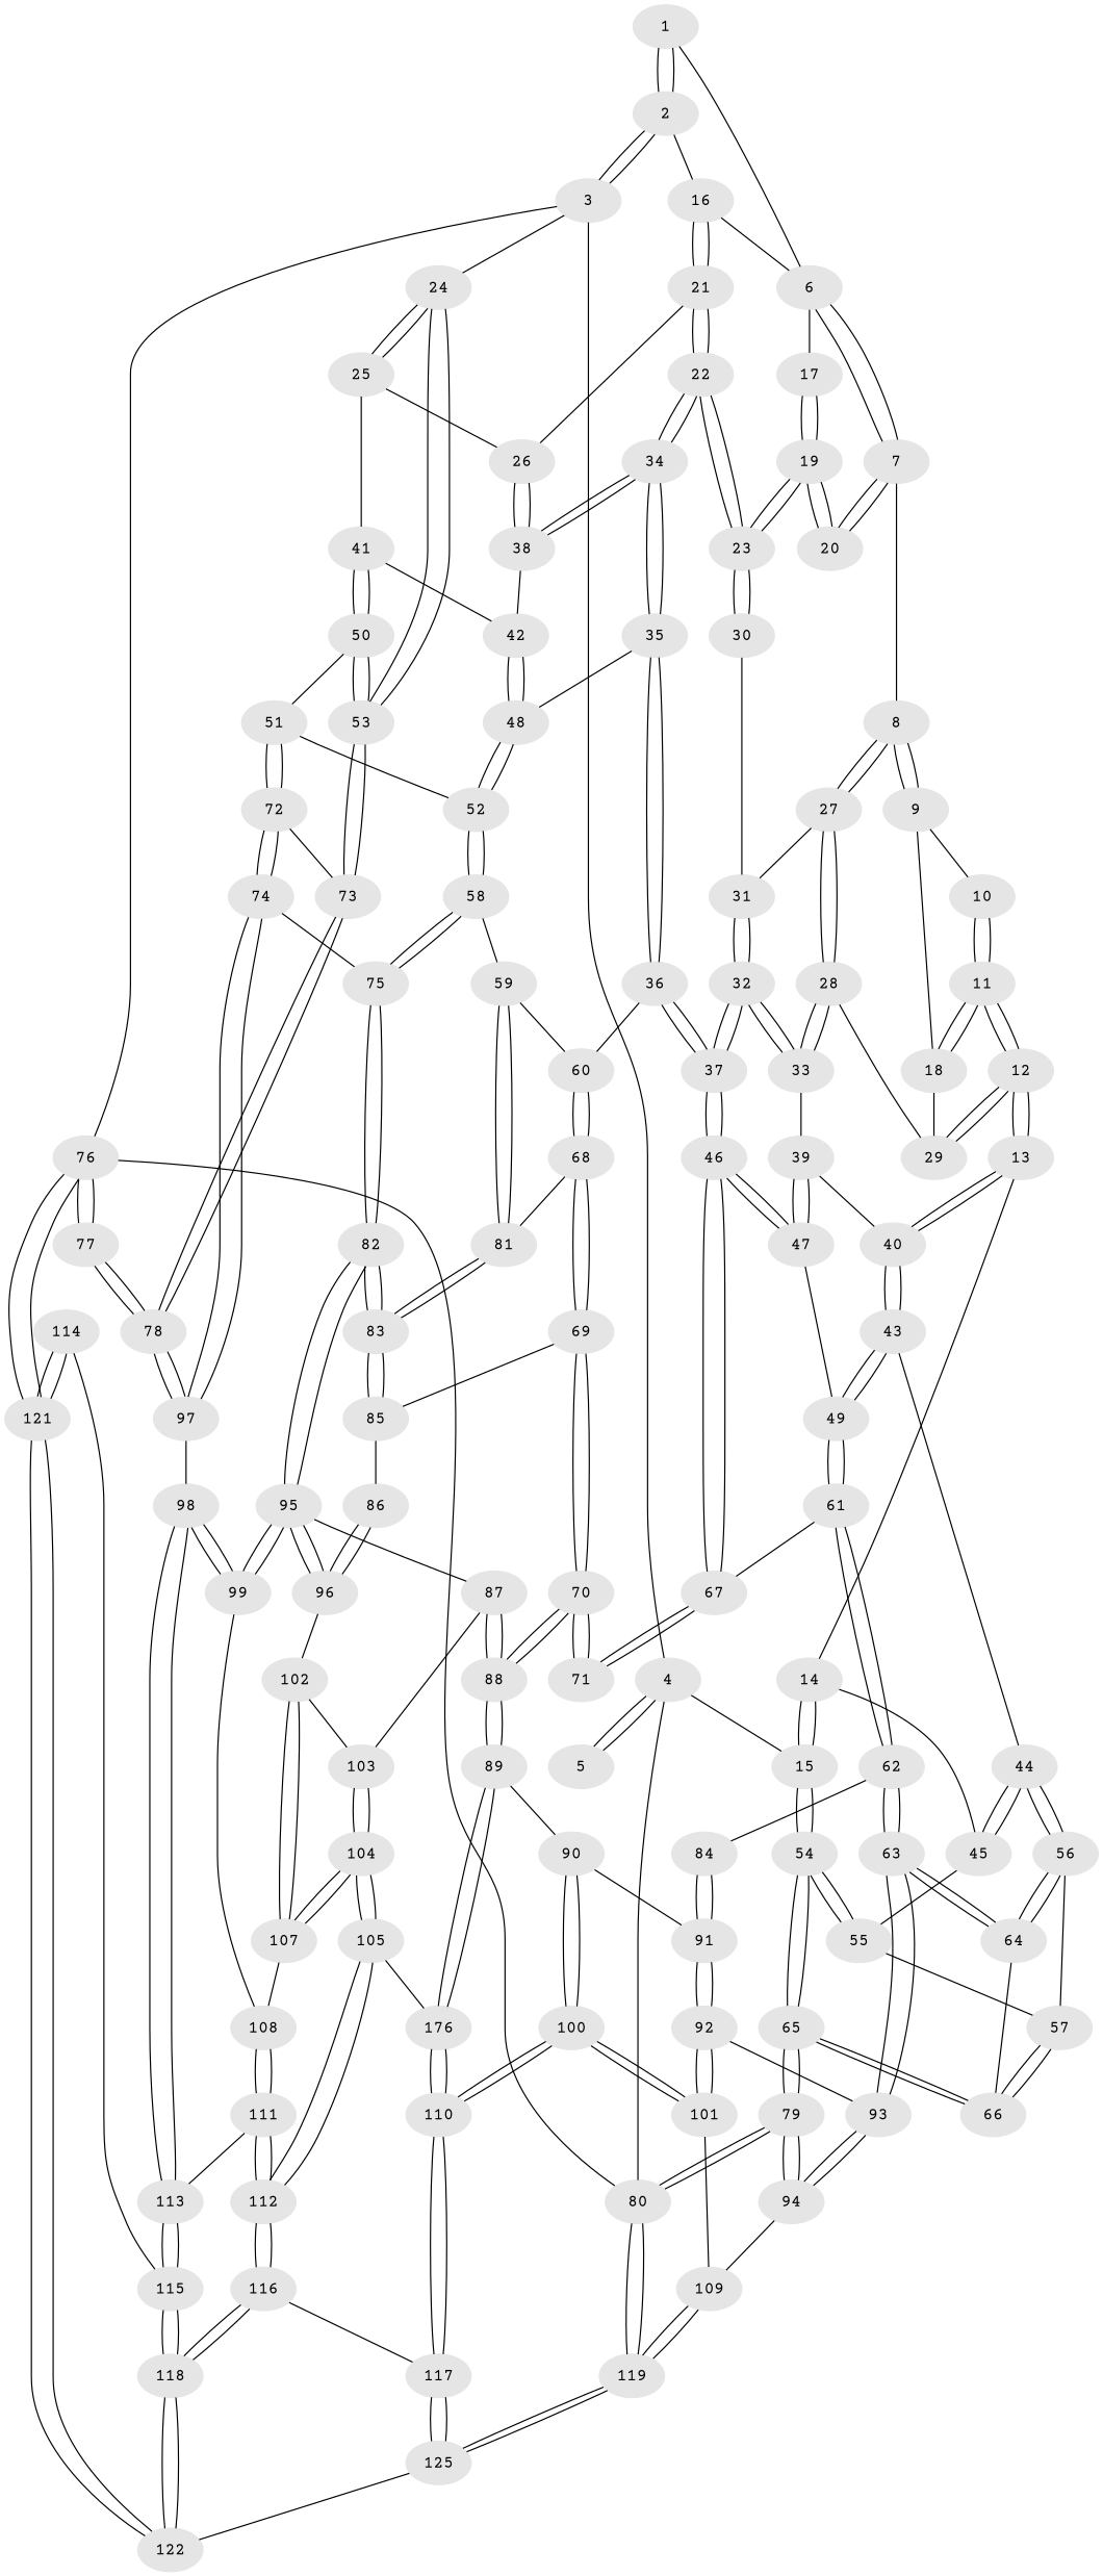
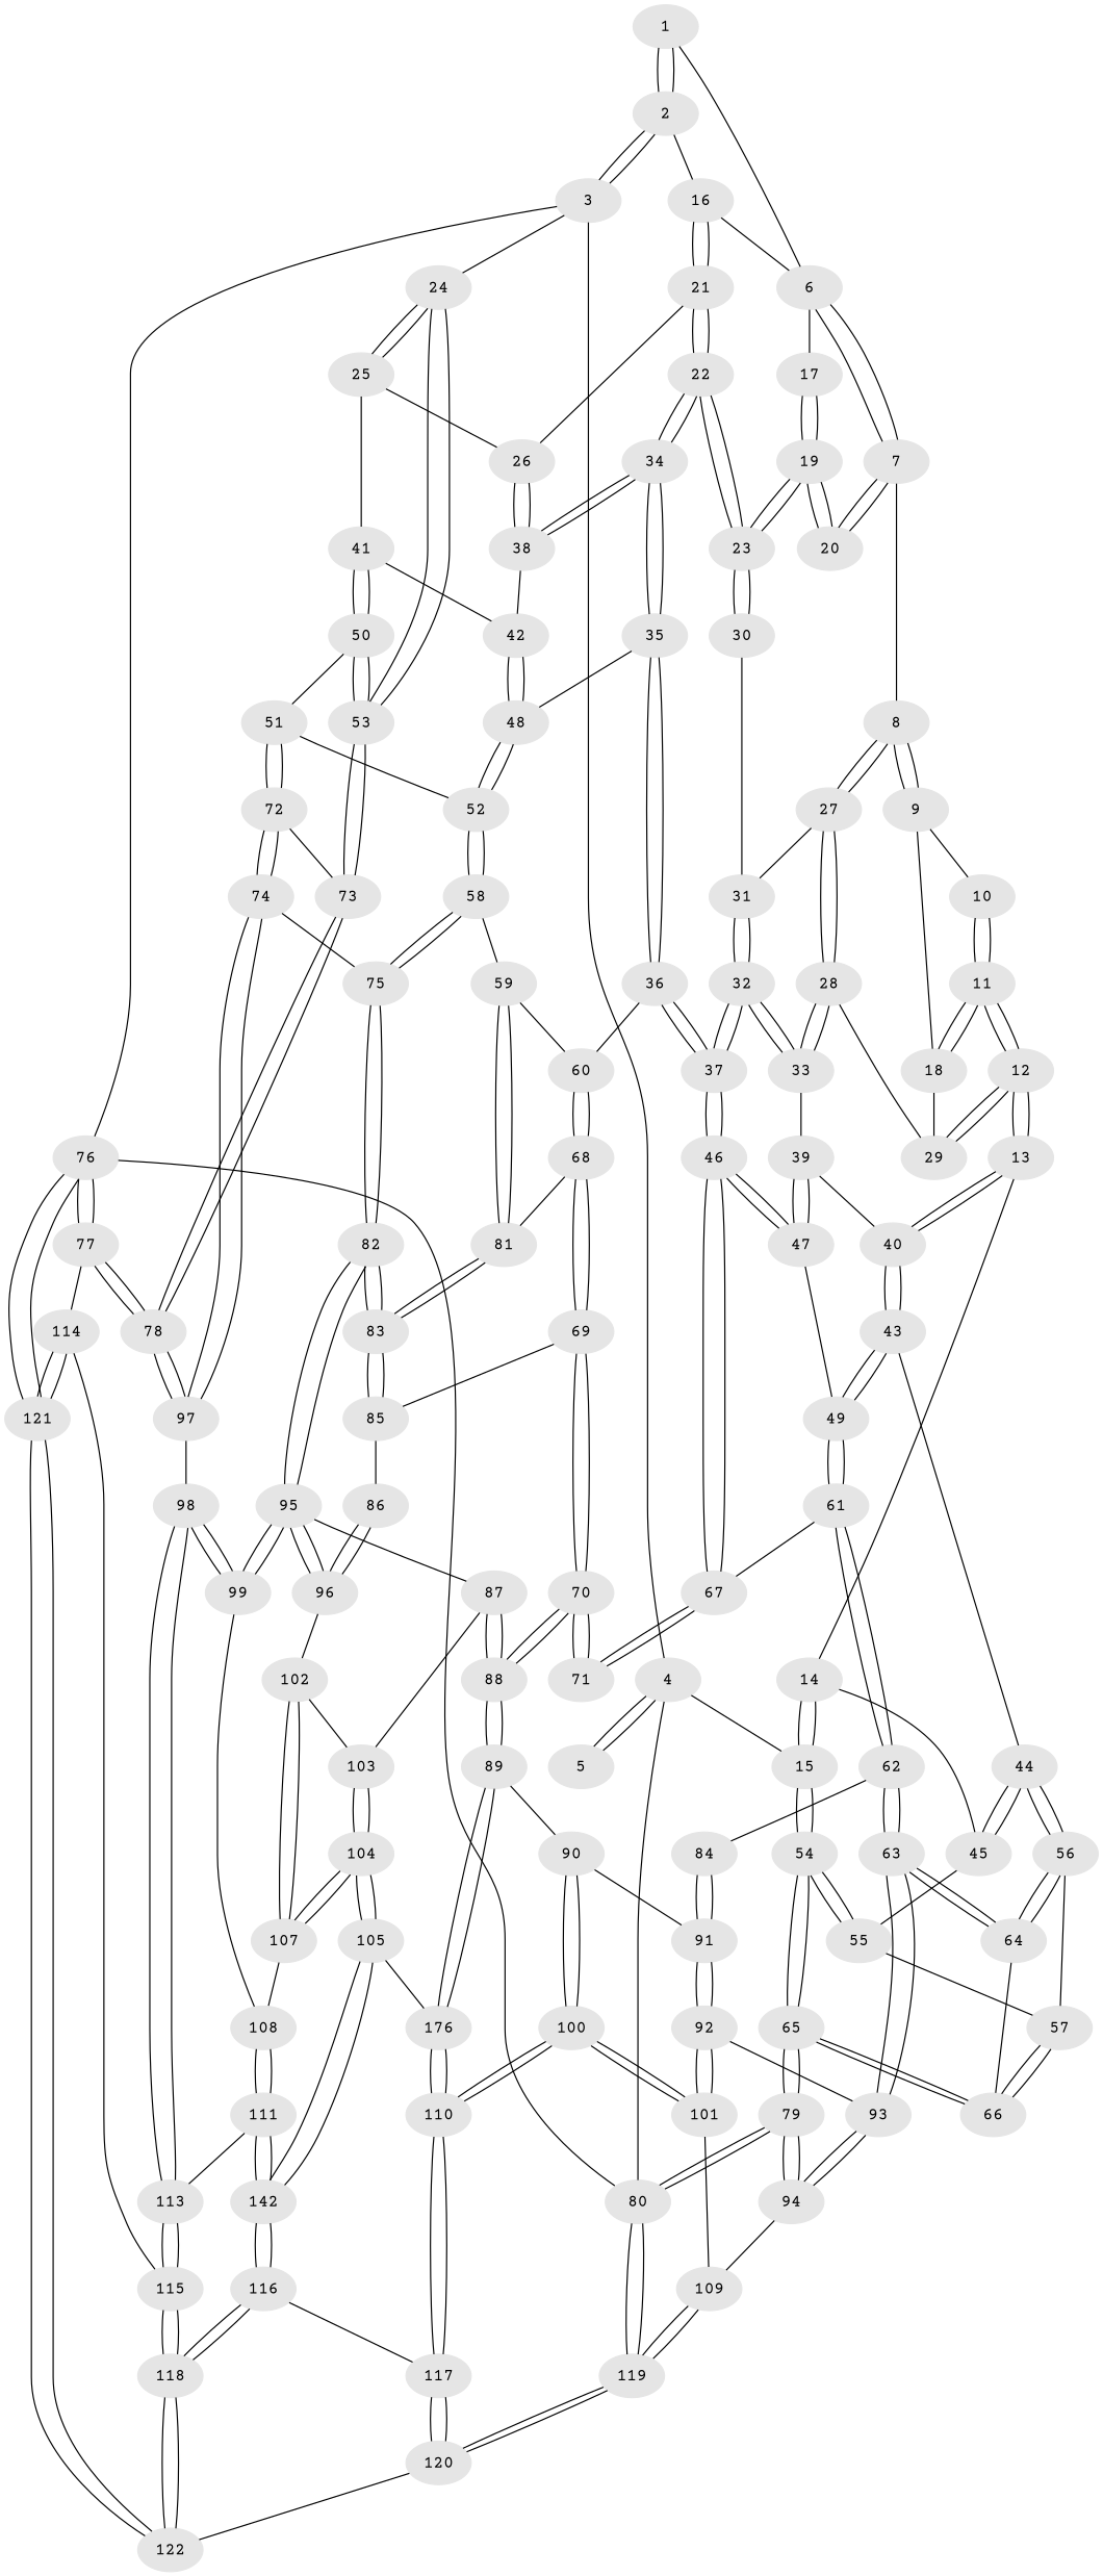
  graph {
    fontname="Courier Prime"
    node [color=gray90 fontname="Courier Prime" style=filled]
    edge [fontname="Courier Prime"]
    1
    2
    6
    3
    16
    7
    17
    4
    24
    76
    21
    5
    15
    80
    25
    53
    77
    121
    54
    119
    10
    11
    8
    20
    19
    9
    27
    18
    28
    31
    29
    12
    13
    14
    40
    45
    43
    55
    65
    22
    26
    23
    30
    34
    38
    35
    41
    73
    42
    50
    33
    32
    39
    37
    46
    47
    36
    48
    60
    52
    68
    67
    49
    44
    51
    56
    61
    57
    64
    71
    58
    62
    72
    74
    59
    75
    78
    66
    79
    81
    82
    83
    69
    63
    84
    93
    91
    94
    70
    85
    88
    86
    89
    97
    98
    95
    114
    122
    115
    109
-   120 [label=125]
+   120
    87
    96
    99
    92
    103
    102
    104
    90
    n110 [label=176]
    100
    110
    101
    108
    107
    113
    111
    117
    105
-   112
+   112 [label=142]
    116
    118
    1 -- 2
    1 -- 2
    1 -- 6
    2 -- 3
    2 -- 3
    2 -- 16
    6 -- 7
    6 -- 7
    6 -- 17
    3 -- 4
    3 -- 24
    3 -- 76
    16 -- 6
    16 -- 21
    16 -- 21
    7 -- 8
    7 -- 20
    7 -- 20
    17 -- 19
    17 -- 19
    4 -- 5
    4 -- 5
    4 -- 15
    4 -- 80
    24 -- 25
    24 -- 25
    24 -- 53
    24 -- 53
    76 -- 80
    76 -- 77
    76 -- 77
    76 -- 121
    76 -- 121
    21 -- 22
    21 -- 22
    21 -- 26
    15 -- 54
    15 -- 54
    80 -- 119
    80 -- 119
    25 -- 26
    25 -- 41
    53 -- 73
    53 -- 73
    77 -- 78
    77 -- 78
+   77 -- 114
    121 -- 122
    121 -- 122
    54 -- 55
    54 -- 55
    54 -- 65
    54 -- 65
    119 -- 120
    119 -- 120
    10 -- 11
    10 -- 11
    11 -- 18
    11 -- 18
    11 -- 12
    11 -- 12
    8 -- 9
    8 -- 9
    8 -- 27
    8 -- 27
    19 -- 20
    19 -- 20
    19 -- 23
    19 -- 23
    9 -- 10
    9 -- 18
    27 -- 28
    27 -- 28
    27 -- 31
    18 -- 29
    28 -- 29
    28 -- 33
    28 -- 33
    31 -- 32
    31 -- 32
    12 -- 29
    12 -- 29
    12 -- 13
    12 -- 13
    13 -- 14
    13 -- 40
    13 -- 40
    14 -- 15
    14 -- 15
    14 -- 45
    40 -- 43
    40 -- 43
    45 -- 55
    43 -- 49
    43 -- 49
    43 -- 44
    55 -- 57
    65 -- 66
    65 -- 66
    65 -- 79
    65 -- 79
    22 -- 23
    22 -- 23
    22 -- 34
    22 -- 34
    26 -- 38
    26 -- 38
    23 -- 30
    23 -- 30
    30 -- 31
    34 -- 38
    34 -- 38
    34 -- 35
    34 -- 35
    38 -- 42
    35 -- 36
    35 -- 36
    35 -- 48
    41 -- 42
    41 -- 50
    41 -- 50
    73 -- 78
    73 -- 78
    42 -- 48
    42 -- 48
    50 -- 53
    50 -- 53
    50 -- 51
    33 -- 39
    32 -- 33
    32 -- 33
    32 -- 37
    32 -- 37
    39 -- 40
    39 -- 47
    39 -- 47
    37 -- 46
    37 -- 46
    46 -- 47
    46 -- 47
    46 -- 67
    46 -- 67
    47 -- 49
    36 -- 37
    36 -- 37
    36 -- 60
    48 -- 52
    48 -- 52
    60 -- 68
    60 -- 68
    52 -- 58
    52 -- 58
    68 -- 81
    68 -- 69
    68 -- 69
    67 -- 71
    67 -- 71
    49 -- 61
    49 -- 61
    44 -- 45
    44 -- 45
    44 -- 56
    44 -- 56
    51 -- 52
    51 -- 72
    51 -- 72
    56 -- 57
    56 -- 64
    56 -- 64
    61 -- 67
    61 -- 62
    61 -- 62
    57 -- 66
    57 -- 66
    64 -- 66
    58 -- 59
    58 -- 75
    58 -- 75
    62 -- 63
    62 -- 63
    62 -- 84
    72 -- 73
    72 -- 74
    72 -- 74
    74 -- 75
    74 -- 97
    74 -- 97
    59 -- 60
    59 -- 81
    59 -- 81
    75 -- 82
    75 -- 82
    78 -- 97
    78 -- 97
    79 -- 80
    79 -- 80
    79 -- 94
    79 -- 94
    81 -- 83
    81 -- 83
    82 -- 83
    82 -- 83
    82 -- 95
    82 -- 95
    83 -- 85
    83 -- 85
    69 -- 70
    69 -- 70
    69 -- 85
    63 -- 64
    63 -- 64
    63 -- 93
    63 -- 93
    84 -- 91
    84 -- 91
    93 -- 94
    93 -- 94
    91 -- 92
    91 -- 92
    94 -- 109
    70 -- 71
    70 -- 71
    70 -- 88
    70 -- 88
    85 -- 86
    88 -- 89
    88 -- 89
    86 -- 96
    86 -- 96
    89 -- 90
    89 -- n110
    89 -- n110
    97 -- 98
    98 -- 99
    98 -- 99
    98 -- 113
    98 -- 113
    95 -- 87
    95 -- 96
    95 -- 96
    95 -- 99
    95 -- 99
    114 -- 121
    114 -- 121
    114 -- 115
    115 -- 118
    115 -- 118
    109 -- 119
    109 -- 119
    120 -- 122
    87 -- 88
    87 -- 88
    87 -- 103
    96 -- 102
    99 -- 108
    92 -- 93
    92 -- 101
    92 -- 101
    103 -- 104
    103 -- 104
    102 -- 103
    102 -- 107
    102 -- 107
    104 -- 107
    104 -- 107
    104 -- 105
    104 -- 105
    90 -- 91
    90 -- 100
    90 -- 100
    n110 -- 110
    n110 -- 110
    100 -- 110
    100 -- 110
    100 -- 101
    100 -- 101
    110 -- 117
    110 -- 117
    101 -- 109
    108 -- 111
    108 -- 111
    107 -- 108
    113 -- 115
    113 -- 115
    111 -- 113
    111 -- 112
    111 -- 112
    117 -- 120
    117 -- 120
    105 -- n110
    105 -- 112
    105 -- 112
    112 -- 116
    112 -- 116
    116 -- 117
    116 -- 118
    116 -- 118
    118 -- 122
    118 -- 122
  }
